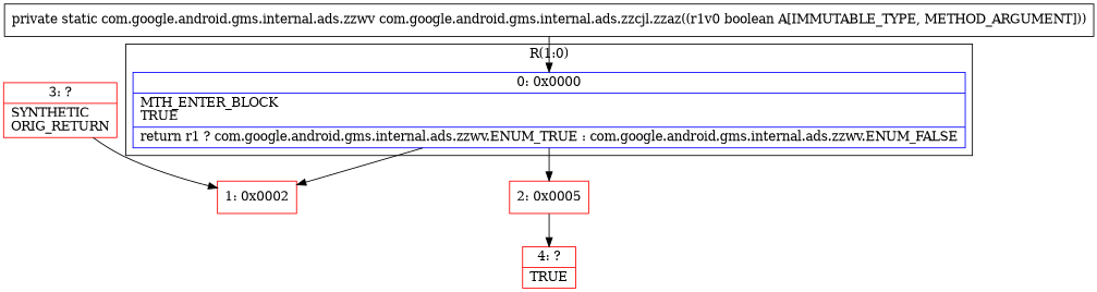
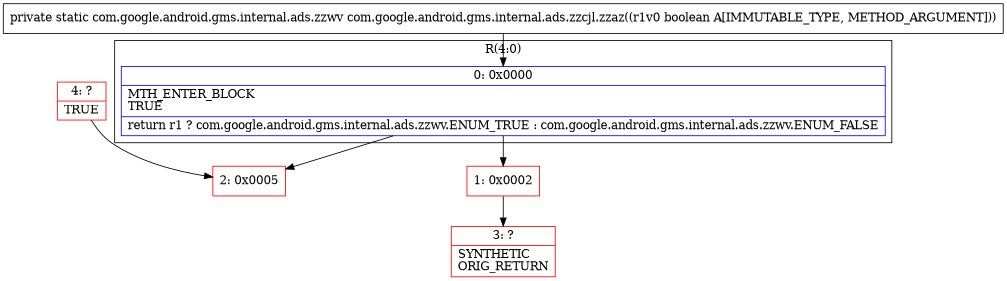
  digraph {
    node [color=red shape=record]
    n1 [color=blue label="{0\:\ 0x0000|MTH_ENTER_BLOCK\lTRUE\l|return r1 ? com.google.android.gms.internal.ads.zzwv.ENUM_TRUE : com.google.android.gms.internal.ads.zzwv.ENUM_FALSE\l}"]
    n2 [label="{1\:\ 0x0002}"]
    n3 [label="{2\:\ 0x0005}"]
    n4 [label="{3\:\ ?|SYNTHETIC\lORIG_RETURN\l}"]
    n5 [label="{4\:\ ?|TRUE\l}"]
    n6 [label="{private static com.google.android.gms.internal.ads.zzwv com.google.android.gms.internal.ads.zzcjl.zzaz((r1v0 boolean A[IMMUTABLE_TYPE, METHOD_ARGUMENT])) }" color=""]
    subgraph cluster_1 {
-     label="R(1:0)"
+     label="R(4:0)"
      n1
    }
    n1 -> n2
    n1 -> n3
-   n4 -> n2
-   n3 -> n5
+   n2 -> n4
+   n5 -> n3
    n6 -> n1
  }
